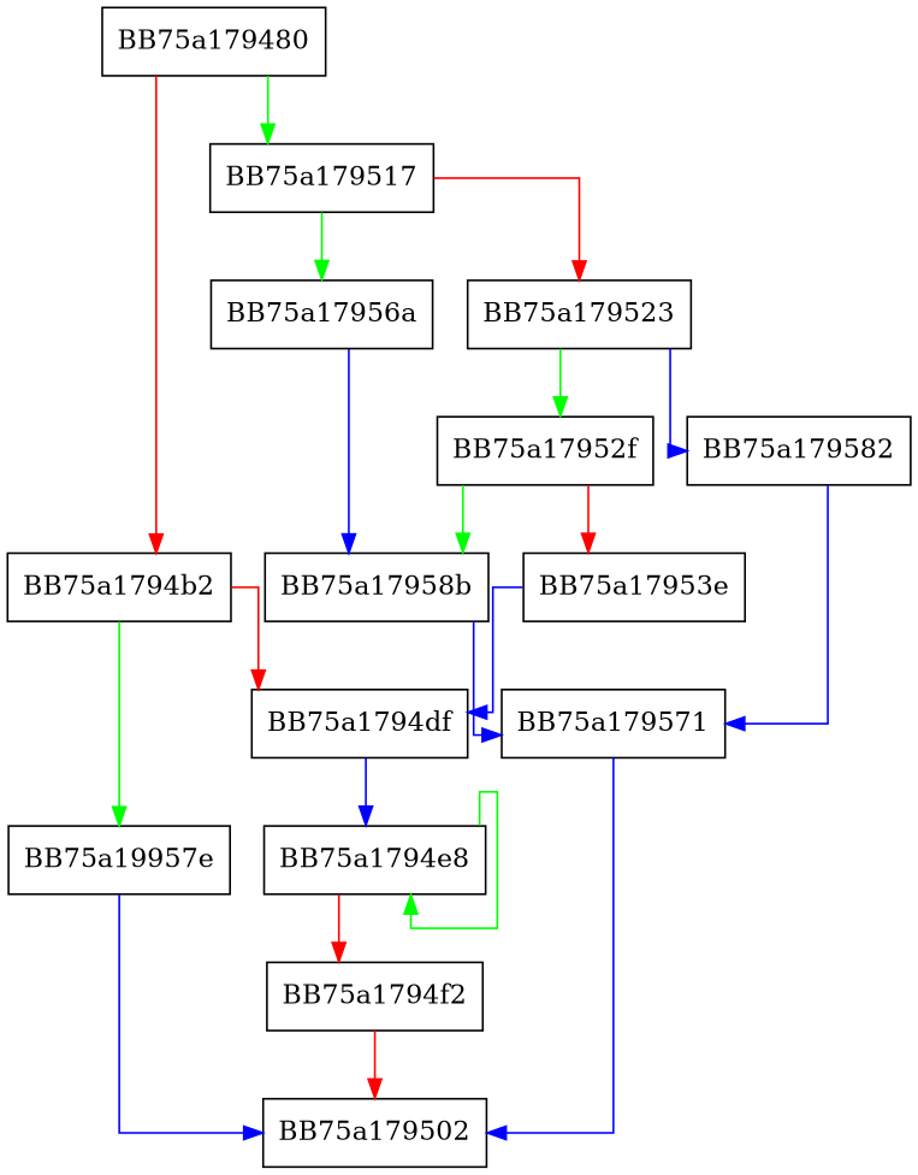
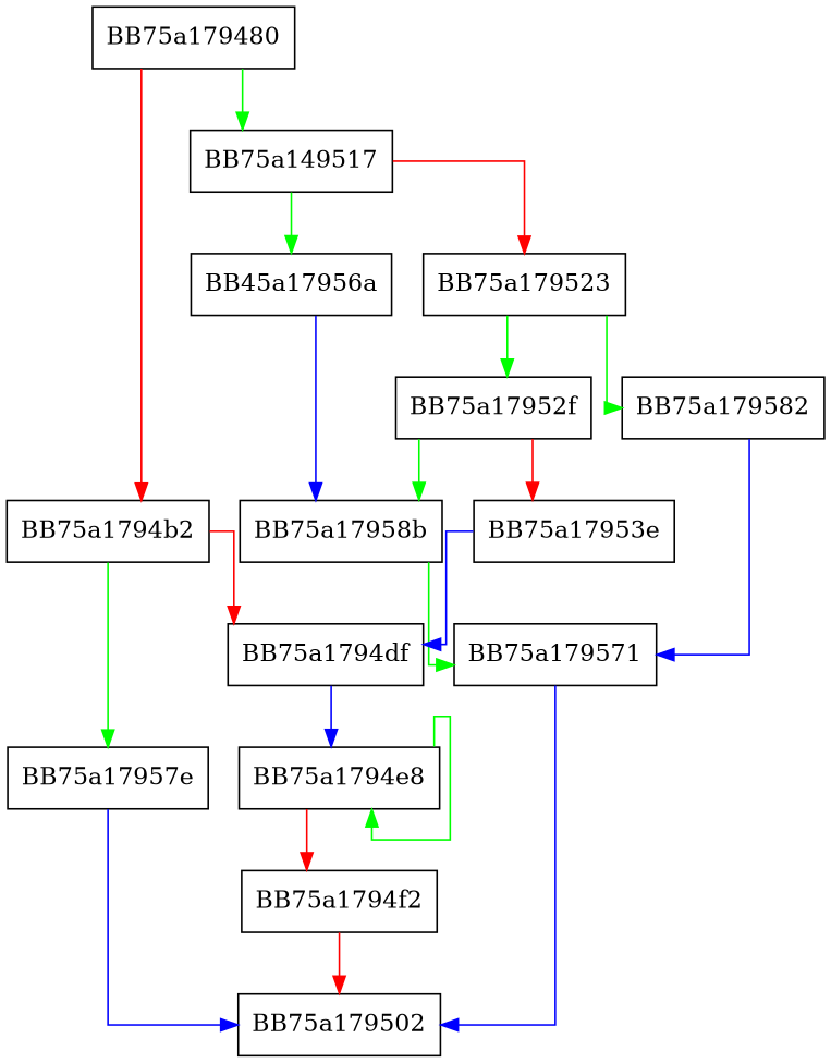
  digraph {
    splines=ortho
    node [shape=box]
    edge [color=green]
    BB75a179480
-   BB75a179517
+   BB75a179517 [label=BB75a149517]
    BB75a1794b2
-   BB75a17956a
+   BB75a17956a [label=BB45a17956a]
    BB75a179523
-   BB75a17957e [label=BB75a19957e]
+   BB75a17957e
    BB75a1794df
    BB75a17958b
    BB75a179582
    BB75a17952f
    BB75a179502
    BB75a1794e8
    BB75a1794f2
    BB75a179571
    BB75a17953e
    BB75a179480 -> BB75a179517
    BB75a179480 -> BB75a1794b2 [color=red]
    BB75a179517 -> BB75a17956a
    BB75a179517 -> BB75a179523 [color=red]
    BB75a1794b2 -> BB75a17957e
    BB75a1794b2 -> BB75a1794df [color=red]
    BB75a17956a -> BB75a17958b [color=blue]
-   BB75a179523 -> BB75a179582 [color=blue]
+   BB75a179523 -> BB75a179582
    BB75a179523 -> BB75a17952f
    BB75a17957e -> BB75a179502 [color=blue]
    BB75a1794df -> BB75a1794e8 [color=blue]
-   BB75a17958b -> BB75a179571 [color=blue]
+   BB75a17958b -> BB75a179571
    BB75a179582 -> BB75a179571 [color=blue]
    BB75a17952f -> BB75a17958b
    BB75a17952f -> BB75a17953e [color=red]
    BB75a1794e8 -> BB75a1794e8
    BB75a1794e8 -> BB75a1794f2 [color=red]
    BB75a1794f2 -> BB75a179502 [color=red]
    BB75a179571 -> BB75a179502 [color=blue]
    BB75a17953e -> BB75a1794df [color=blue]
  }
